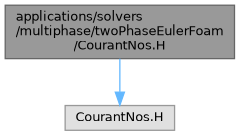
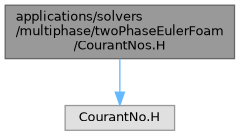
  digraph {
    node [fontname=Helvetica fontsize=10 shape=box style=filled]
    n1 [color=gray40 fillcolor=grey60 fontcolor=black height=0.2 label="applications/solvers\l/multiphase/twoPhaseEulerFoam\l/CourantNos.H" width=0.4]
-   n2 [color=grey60 fillcolor="#E0E0E0" height=0.2 label="CourantNos.H" width=0.4]
+   n2 [color=grey60 fillcolor="#E0E0E0" height=0.2 label="CourantNo.H" width=0.4]
    n1 -> n2 [color=steelblue1 fontname=Helvetica fontsize=10 labelfontname=Helvetica labelfontsize=10 style=solid]
  }
